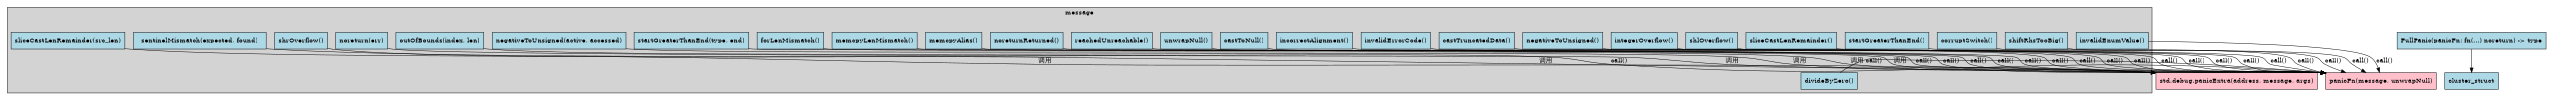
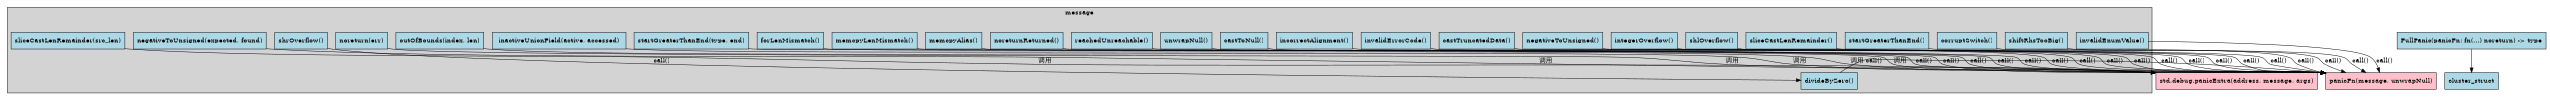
  digraph {
    rankdir=TB
    node [fillcolor=lightblue shape=rectangle style=filled]
-   n1 [label="sentinelMismatch(expected, found)"]
+   n1 [label="negativeToUnsigned(expected, found)"]
    n2 [label="noreturn(err)"]
    n3 [label="outOfBounds(index, len)"]
    n4 [label="startGreaterThanEnd(type, end)"]
-   n5 [label="negativeToUnsigned(active, accessed)"]
+   n5 [label="inactiveUnionField(active, accessed)"]
    n6 [label="sliceCastLenRemainder(src_len)"]
    n7 [label="reachedUnreachable()"]
    n8 [label="unwrapNull()"]
    n9 [label="castToNull()"]
    n10 [label="incorrectAlignment()"]
    n11 [label="invalidErrorCode()"]
    n12 [label="castTruncatedData()"]
    n13 [label="negativeToUnsigned()"]
    n14 [label="integerOverflow()"]
    n15 [label="shlOverflow()"]
    n16 [label="shrOverflow()"]
    n17 [label="divideByZero()"]
    n18 [label="sliceCastLenRemainder()"]
    n19 [label="startGreaterThanEnd()"]
    n20 [label="corruptSwitch()"]
    n21 [label="shiftRhsTooBig()"]
    n22 [label="invalidEnumValue()"]
    n23 [label="forLenMismatch()"]
    n24 [label="memcpyLenMismatch()"]
    n25 [label="memcpyAlias()"]
    n26 [label="noreturnReturned()"]
    n27 [fillcolor=pink label="std.debug.panicExtra(address, message, args)"]
    n28 [fillcolor=pink label="panicFn(message, unwrapNull)"]
    n29 [label="FullPanic(panicFn: fn(...) noreturn) -> type"]
    cluster_struct
    subgraph cluster_1 {
      fillcolor=lightgrey
      label=message
      style=filled
      n1
      n2
      n3
      n4
      n5
      n6
      n7
      n8
      n9
      n10
      n11
      n12
      n13
      n14
      n15
      n16
      n17
      n18
      n19
      n20
      n21
      n22
      n23
      n24
      n25
      n26
    }
    n1 -> n27 [label="调用"]
    n2 -> n27 [label="调用"]
    n3 -> n27 [label="调用"]
    n4 -> n27 [label="调用"]
    n5 -> n27 [label="调用"]
    n6 -> n27 [label="调用"]
    n7 -> n28 [label="call()"]
    n8 -> n28 [label="call()"]
    n9 -> n28 [label="call()"]
    n10 -> n28 [label="call()"]
    n11 -> n28 [label="call()"]
    n12 -> n28 [label="call()"]
    n13 -> n28 [label="call()"]
    n14 -> n28 [label="call()"]
    n15 -> n28 [label="call()"]
-   n16 -> n28 [label="call()"]
+   n16 -> n17 [label="call()"]
    n17 -> n28 [label="call()"]
    n18 -> n28 [label="call()"]
    n19 -> n28 [label="call()"]
    n20 -> n28 [label="call()"]
    n21 -> n28 [label="call()"]
    n22 -> n28 [label="call()"]
    n23 -> n28 [label="call()"]
    n24 -> n28 [label="call()"]
    n25 -> n28 [label="call()"]
    n26 -> n28 [label="call()"]
    n29 -> cluster_struct
  }
